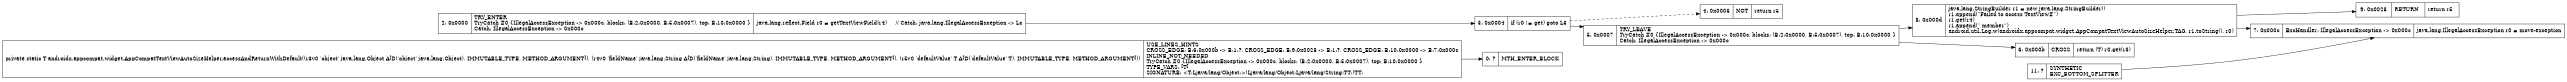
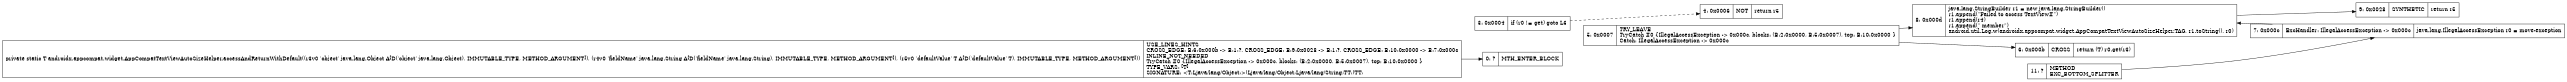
  digraph {
    rankdir=LR
    node [shape=record]
    n1 [label="{0\:\ ?|MTH_ENTER_BLOCK\l}"]
-   n2 [label="{2\:\ 0x0000|TRY_ENTER\lTryCatch #0 \{IllegalAccessException \-\> 0x000c, blocks: (B:2:0x0000, B:5:0x0007), top: B:10:0x0000 \}\lCatch: IllegalAccessException \-\> 0x000c\l|java.lang.reflect.Field r0 = getTextViewField(r4)     \/\/ Catch: java.lang.IllegalAccessException \-\> Lc\l}"]
    n3 [label="{3\:\ 0x0004|if (r0 != get) goto L6\l}"]
    n4 [label="{7\:\ 0x000c|ExcHandler: IllegalAccessException \-\> 0x000c\l|java.lang.IllegalAccessException r0 = move\-exception\l}"]
-   n5 [label="{8\:\ 0x000d|java.lang.StringBuilder r1 = new java.lang.StringBuilder()\lr1.append(\"Failed to access TextView#\")\lr1.get(r4)\lr1.append(\" member\")\landroid.util.Log.w(androidx.appcompat.widget.AppCompatTextViewAutoSizeHelper.TAG, r1.toString(), r0)\l}"]
+   n5 [label="{8\:\ 0x000d|java.lang.StringBuilder r1 = new java.lang.StringBuilder()\lr1.append(\"Failed to access TextView#\")\lr1.append(r4)\lr1.append(\" member\")\landroid.util.Log.w(androidx.appcompat.widget.AppCompatTextViewAutoSizeHelper.TAG, r1.toString(), r0)\l}"]
    n6 [label="{4\:\ 0x0006|NOT\l|return r5\l}"]
    n7 [label="{5\:\ 0x0007|TRY_LEAVE\lTryCatch #0 \{IllegalAccessException \-\> 0x000c, blocks: (B:2:0x0000, B:5:0x0007), top: B:10:0x0000 \}\lCatch: IllegalAccessException \-\> 0x000c\l}"]
    n8 [label="{6\:\ 0x000b|CROSS\l|return (T) r0.get(r3)\l}"]
-   n9 [label="{11\:\ ?|SYNTHETIC\lEXC_BOTTOM_SPLITTER\l}"]
-   n10 [label="{9\:\ 0x0028|RETURN\l|return r5\l}"]
+   n9 [label="{11\:\ ?|METHOD\lEXC_BOTTOM_SPLITTER\l}"]
+   n10 [label="{9\:\ 0x0028|SYNTHETIC\l|return r5\l}"]
    n11 [label="{private static T androidx.appcompat.widget.AppCompatTextViewAutoSizeHelper.accessAndReturnWithDefault((r3v0 'object' java.lang.Object A[D('object' java.lang.Object), IMMUTABLE_TYPE, METHOD_ARGUMENT]), (r4v0 'fieldName' java.lang.String A[D('fieldName' java.lang.String), IMMUTABLE_TYPE, METHOD_ARGUMENT]), (r5v0 'defaultValue' T A[D('defaultValue' T), IMMUTABLE_TYPE, METHOD_ARGUMENT]))  | USE_LINES_HINTS\lCROSS_EDGE: B:6:0x000b \-\> B:1:?, CROSS_EDGE: B:9:0x0028 \-\> B:1:?, CROSS_EDGE: B:10:0x0000 \-\> B:7:0x000c\lINLINE_NOT_NEEDED\lTryCatch #0 \{IllegalAccessException \-\> 0x000c, blocks: (B:2:0x0000, B:5:0x0007), top: B:10:0x0000 \}\lTYPE_VARS: [T]\lSIGNATURE: \<T:Ljava\/lang\/Object;\>(Ljava\/lang\/Object;Ljava\/lang\/String;TT;)TT;\l}"]
-   n2 -> n3
    n3 -> n6 [style=dashed]
-   n3 -> n7
-   n5 -> n4
+   n4 -> n5
    n5 -> n10
    n7 -> n5
    n7 -> n8
    n9 -> n4
    n11 -> n1
  }
